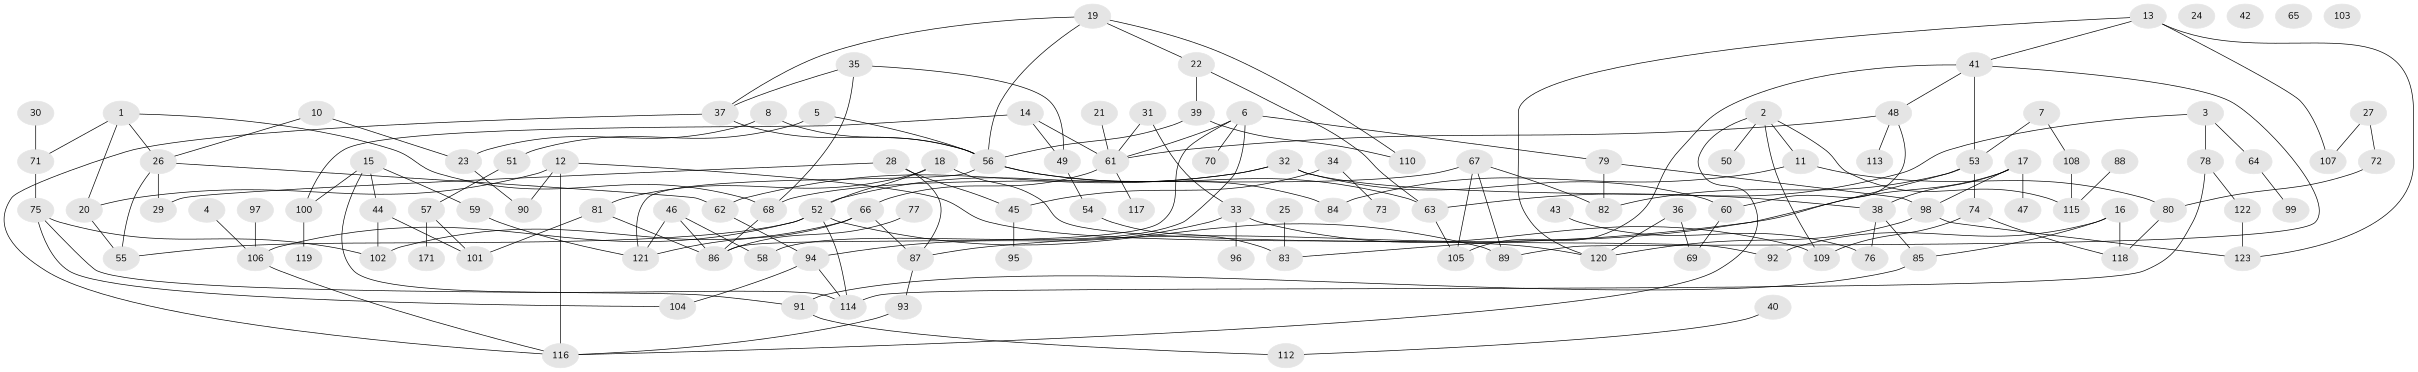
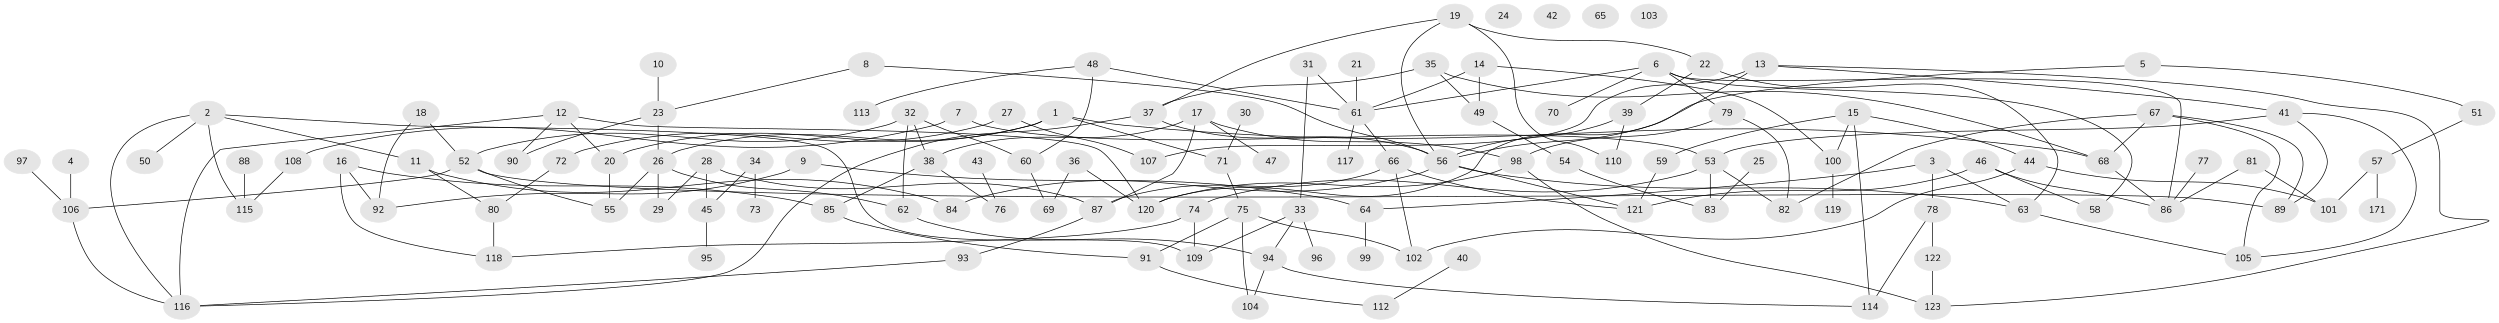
  graph {
    fontname=Nunito
    node [color=gray90 fontname=Nunito style=filled]
    edge [fontname=Nunito]
    1
    20
    26
    68
    71
    55
    29
    62
    86
    75
    2
    11
    50
    109
    115
    116
    80
    84
    3
    63
    64
    78
    105
    99
    114
    122
    4
    106
    5
    51
    56
    57
    121
    6
    58
    61
    70
    79
    66
    117
    98
    82
    7
    53
    108
    83
    74
    8
    23
    90
+   9
    92
    10
    118
    12
    120
    13
    41
    107
    123
    48
    89
    14
    49
    100
    54
    119
    15
    44
    59
    101
    102
    16
    85
    91
    17
    38
    47
    87
    76
    93
    18
    52
    81
    19
    22
    37
    110
    39
    21
    24
    25
    94
    27
    72
    28
    45
    95
    30
    31
    33
    96
    32
    60
    69
    104
    34
    73
    35
    36
    40
    112
    113
    42
    43
    46
    n117 [label=171]
    65
    67
    77
    88
    97
    103
    1 -- 20
    1 -- 26
    1 -- 68
    1 -- 71
    20 -- 55
    26 -- 55
    26 -- 29
    26 -- 62
    68 -- 86
    71 -- 75
    62 -- 94
    75 -- 102
    75 -- 91
    75 -- 104
    2 -- 11
    2 -- 50
    2 -- 109
    2 -- 115
    2 -- 116
    11 -- 80
    11 -- 84
    80 -- 118
    3 -- 63
    3 -- 64
    3 -- 78
    63 -- 105
    64 -- 99
    78 -- 114
    78 -- 122
    122 -- 123
    4 -- 106
    106 -- 116
    5 -- 51
    5 -- 56
    51 -- 57
    56 -- 84
    56 -- 63
    56 -- 121
    57 -- 101
    57 -- n117
    6 -- 86
    6 -- 58
    6 -- 61
    6 -- 70
    6 -- 79
    61 -- 66
    61 -- 117
    79 -- 98
    79 -- 82
    66 -- 121
    66 -- 102
    66 -- 87
    98 -- 120
    98 -- 123
    7 -- 53
    7 -- 108
    53 -- 82
    53 -- 83
    53 -- 74
    108 -- 115
    74 -- 109
    74 -- 118
    8 -- 56
    8 -- 23
-   10 -- 26
+   23 -- 26
    23 -- 90
+   9 -- 64
+   9 -- 92
    10 -- 23
    12 -- 20
    12 -- 116
    12 -- 90
    12 -- 120
    13 -- 120
    13 -- 41
    13 -- 107
    13 -- 123
    41 -- 105
    41 -- 53
-   41 -- 48
    41 -- 89
    48 -- 61
    48 -- 60
    48 -- 113
    14 -- 61
    14 -- 49
    14 -- 100
    49 -- 54
    100 -- 119
    54 -- 83
    15 -- 114
    15 -- 100
    15 -- 44
    15 -- 59
    44 -- 101
    44 -- 102
    59 -- 121
    16 -- 92
    16 -- 118
    16 -- 85
    85 -- 91
    91 -- 112
    17 -- 98
    17 -- 38
    17 -- 47
    17 -- 87
    38 -- 85
    38 -- 76
    87 -- 93
    93 -- 116
    18 -- 92
    18 -- 52
-   18 -- 81
    52 -- 55
-   52 -- 114
    52 -- 106
    52 -- 89
    81 -- 86
    81 -- 101
    19 -- 56
    19 -- 22
    19 -- 37
    19 -- 110
    22 -- 63
    22 -- 39
    37 -- 116
    37 -- 56
    39 -- 56
    39 -- 110
    21 -- 61
    25 -- 83
    94 -- 114
    94 -- 104
    27 -- 107
    27 -- 72
    72 -- 80
    28 -- 29
    28 -- 87
    28 -- 45
    45 -- 95
    30 -- 71
    31 -- 61
    31 -- 33
    33 -- 109
    33 -- 94
    33 -- 96
    32 -- 62
    32 -- 38
    32 -- 52
    32 -- 60
    60 -- 69
    34 -- 45
    34 -- 73
    35 -- 68
    35 -- 49
    35 -- 37
    36 -- 120
    36 -- 69
    40 -- 112
    43 -- 76
    46 -- 86
    46 -- 121
    46 -- 58
    67 -- 68
    67 -- 105
    67 -- 82
    67 -- 89
    77 -- 86
    88 -- 115
    97 -- 106
  }
